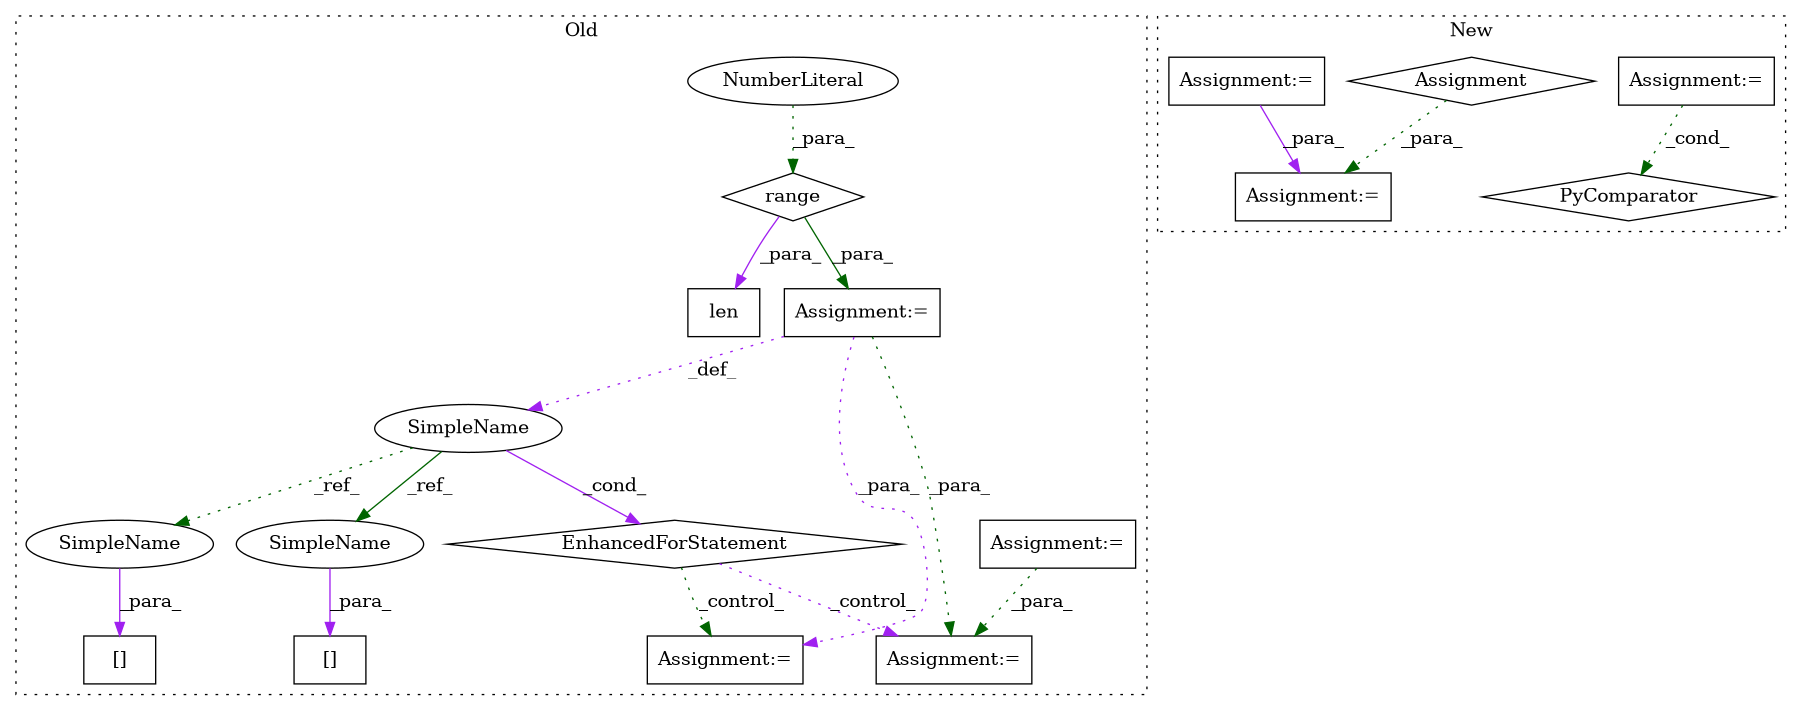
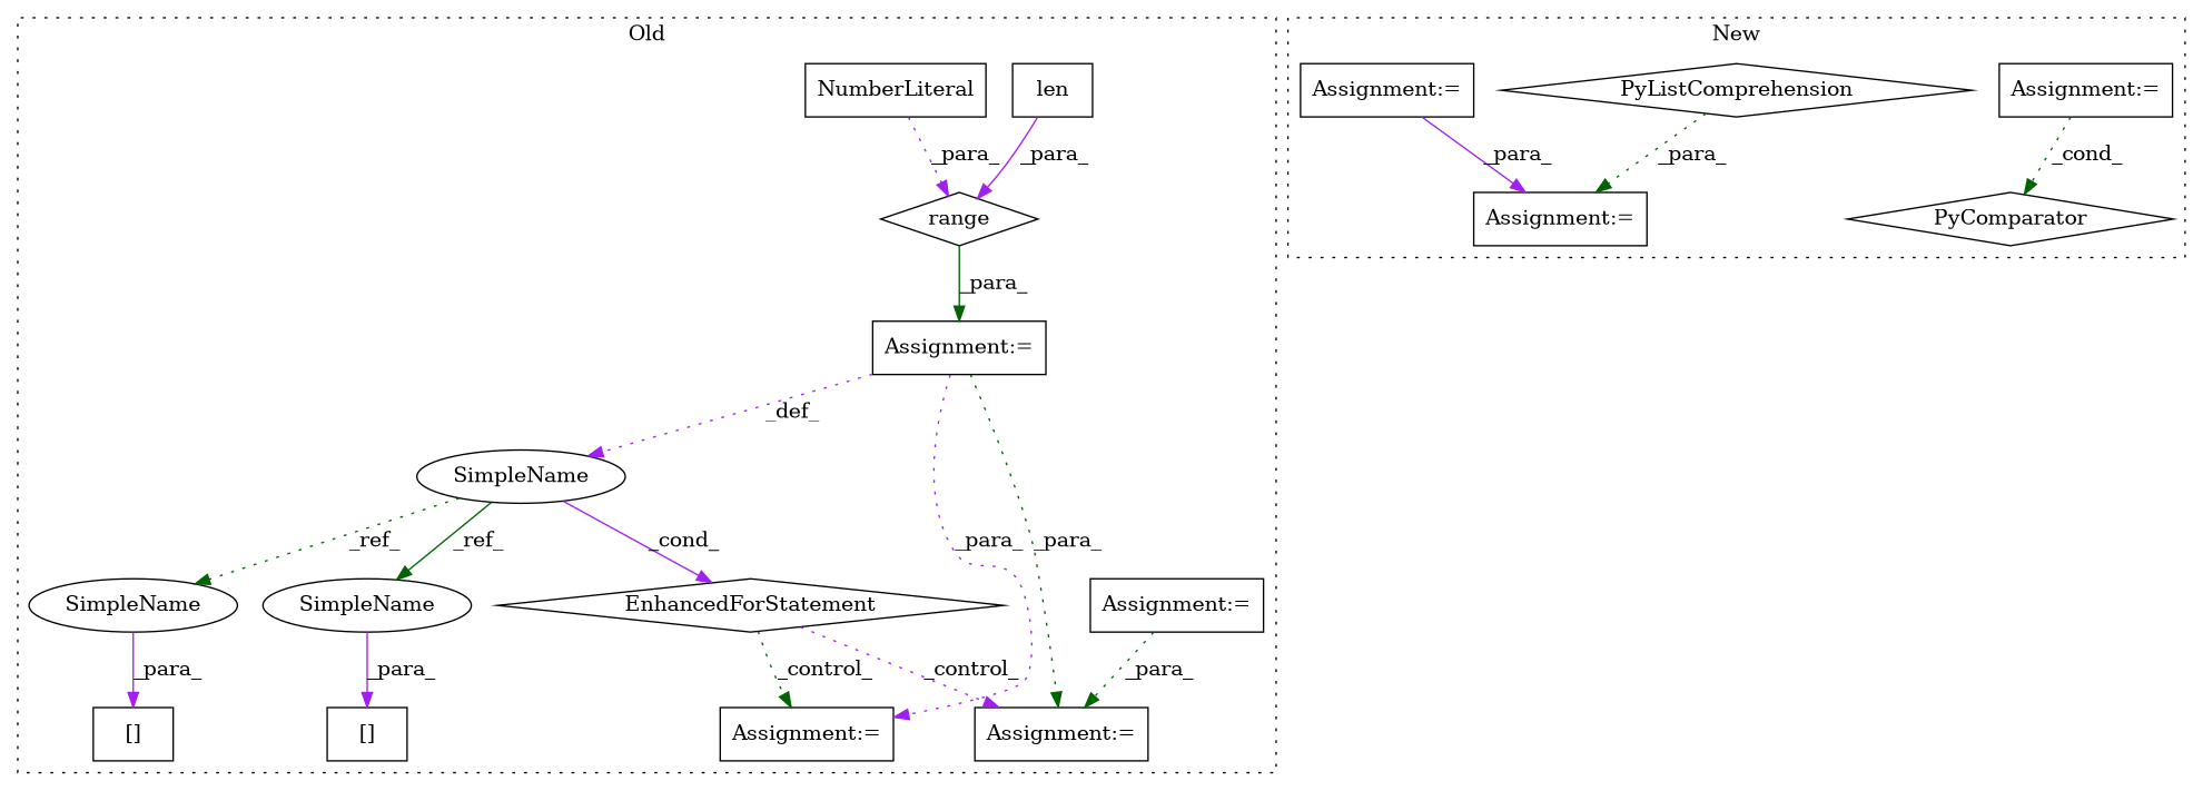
  digraph {
    node [a=7 l=1 s="507,578" shape=box]
    edge [color=darkgreen style=dotted]
    n1 [a=32 l="4,1" label=len s="313,334"]
    n2 [l="53,2" label="Assignment:="]
    n3 [a=32 l="6,1" label=range s="568,577" shape=diamond]
    n4 [a=2 l="8,1" label="[]" s="680,689"]
    n5 [a=70 l="53,2" label=EnhancedForStatement shape=diamond]
    n6 [a=42 label=SimpleName s=564 shape=ellipse]
    n7 [label="Assignment:=" s=751]
    n8 [a=2 l="8,1" label="[]" s="635,644"]
    n9 [l=2 label="Assignment:=" s=633]
    n10 [label="Assignment:=" s=415]
-   n11 [a=34 label=NumberLiteral s=574 shape=ellipse]
+   n11 [a=34 label=NumberLiteral s=574]
    n12 [a=42 label=SimpleName s=643 shape=ellipse]
    n13 [a=42 label=SimpleName s=688 shape=ellipse]
-   n14 [a=109 l=99 label=Assignment s=228 shape=diamond]
+   n14 [a=109 l=99 label=PyListComprehension s=228 shape=diamond]
    n15 [a=113 l=23 label=PyComparator s=296 shape=diamond]
    n16 [l=23 label="Assignment:=" s=296]
    n17 [label="Assignment:=" s=667]
    n18 [label="Assignment:=" s=590]
    subgraph cluster_1 {
      label=Old
      style=dotted
      n1
      n2
      n3
      n4
      n5
      n6
      n7
      n8
      n9
      n10
      n11
      n12
      n13
    }
    subgraph cluster_2 {
      label=New
      style=dotted
      n14
      n15
      n16
      n17
      n18
    }
-   n3 -> n1 [color=purple label=_para_ style=solid]
+   n1 -> n3 [color=purple label=_para_ style=solid]
    n2 -> n6 [color=purple label=_def_]
    n2 -> n7 [label=_para_]
    n2 -> n9 [color=purple label=_para_]
    n3 -> n2 [label=_para_ style=solid]
    n5 -> n7 [color=purple label=_control_]
    n5 -> n9 [label=_control_]
    n6 -> n5 [color=purple label=_cond_ style=solid]
    n6 -> n12 [label=_ref_ style=solid]
    n6 -> n13 [label=_ref_]
    n10 -> n7 [label=_para_]
-   n11 -> n3 [label=_para_]
+   n11 -> n3 [color=purple label=_para_]
    n12 -> n8 [color=purple label=_para_ style=solid]
    n13 -> n4 [color=purple label=_para_ style=solid]
    n14 -> n17 [label=_para_]
    n16 -> n15 [label=_cond_]
    n18 -> n17 [color=purple label=_para_ style=solid]
  }
